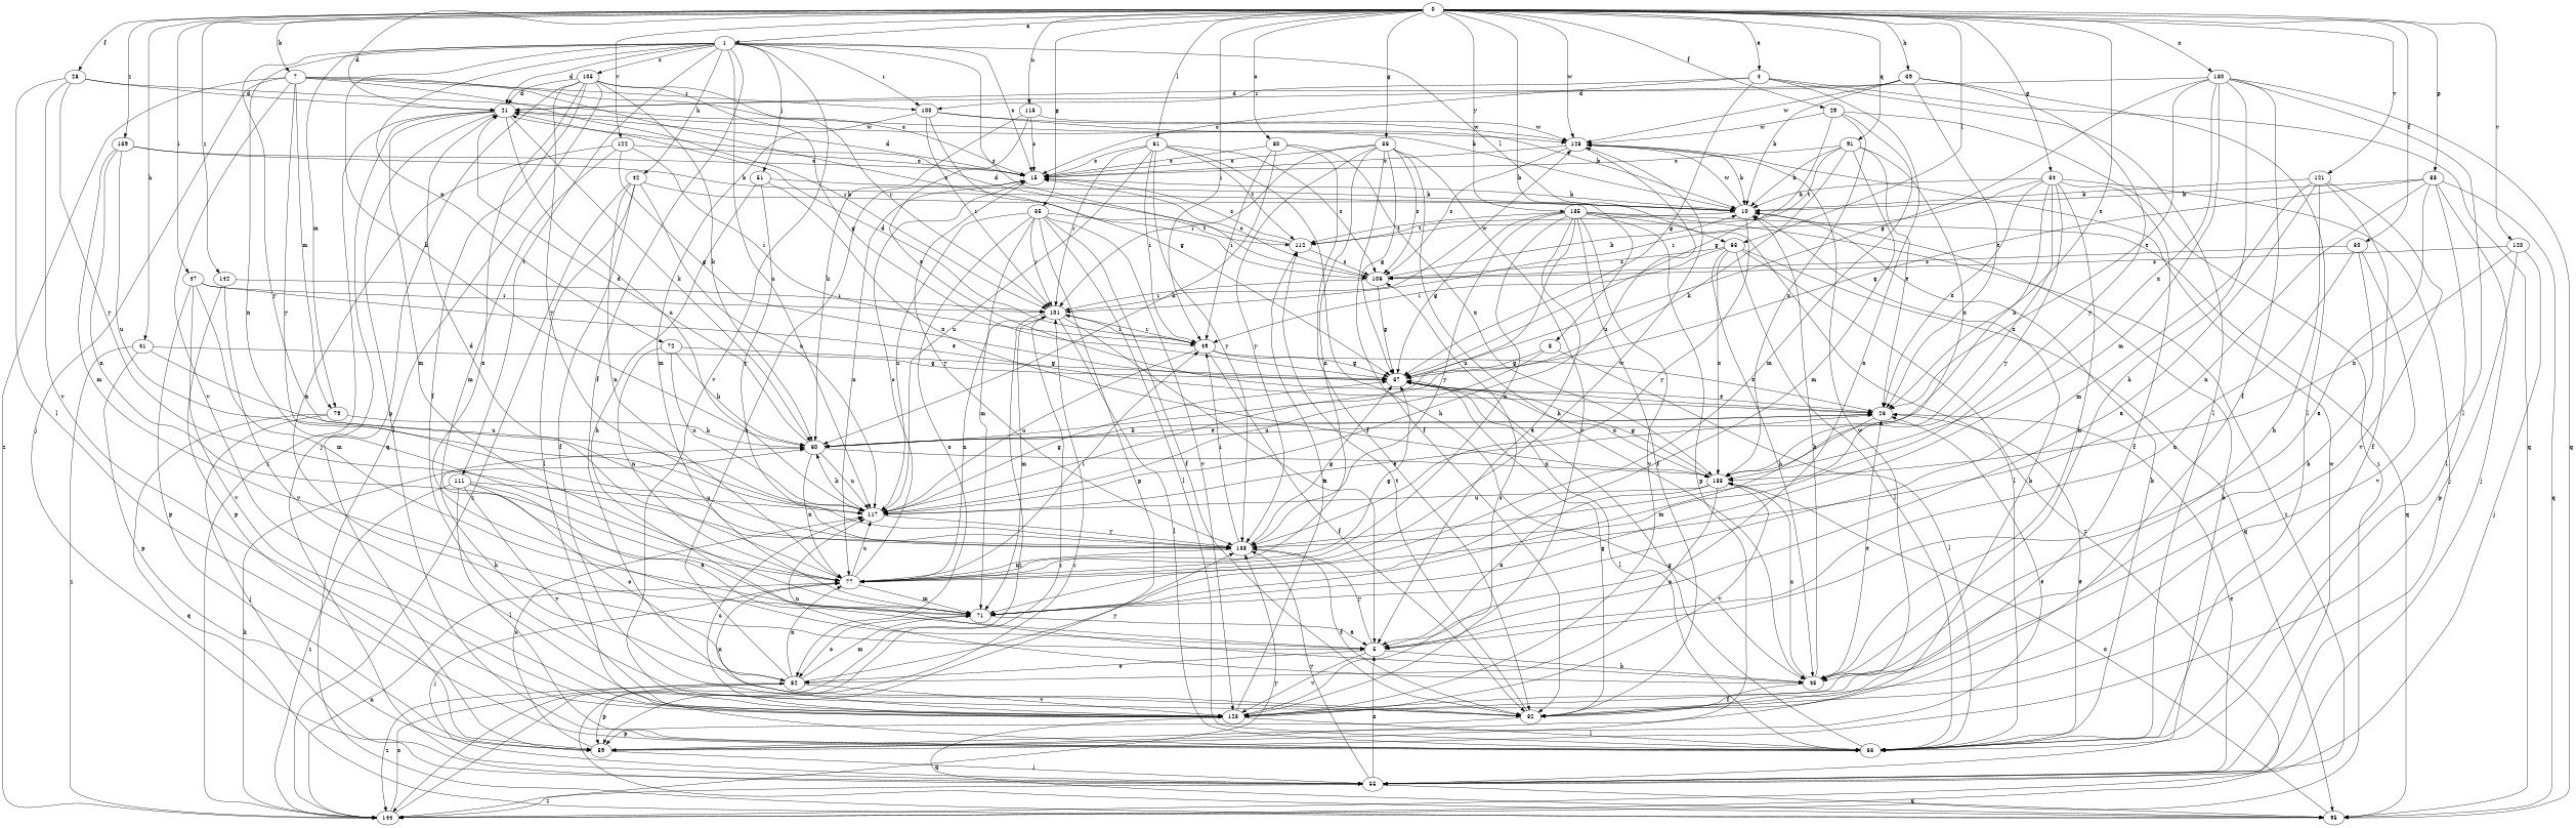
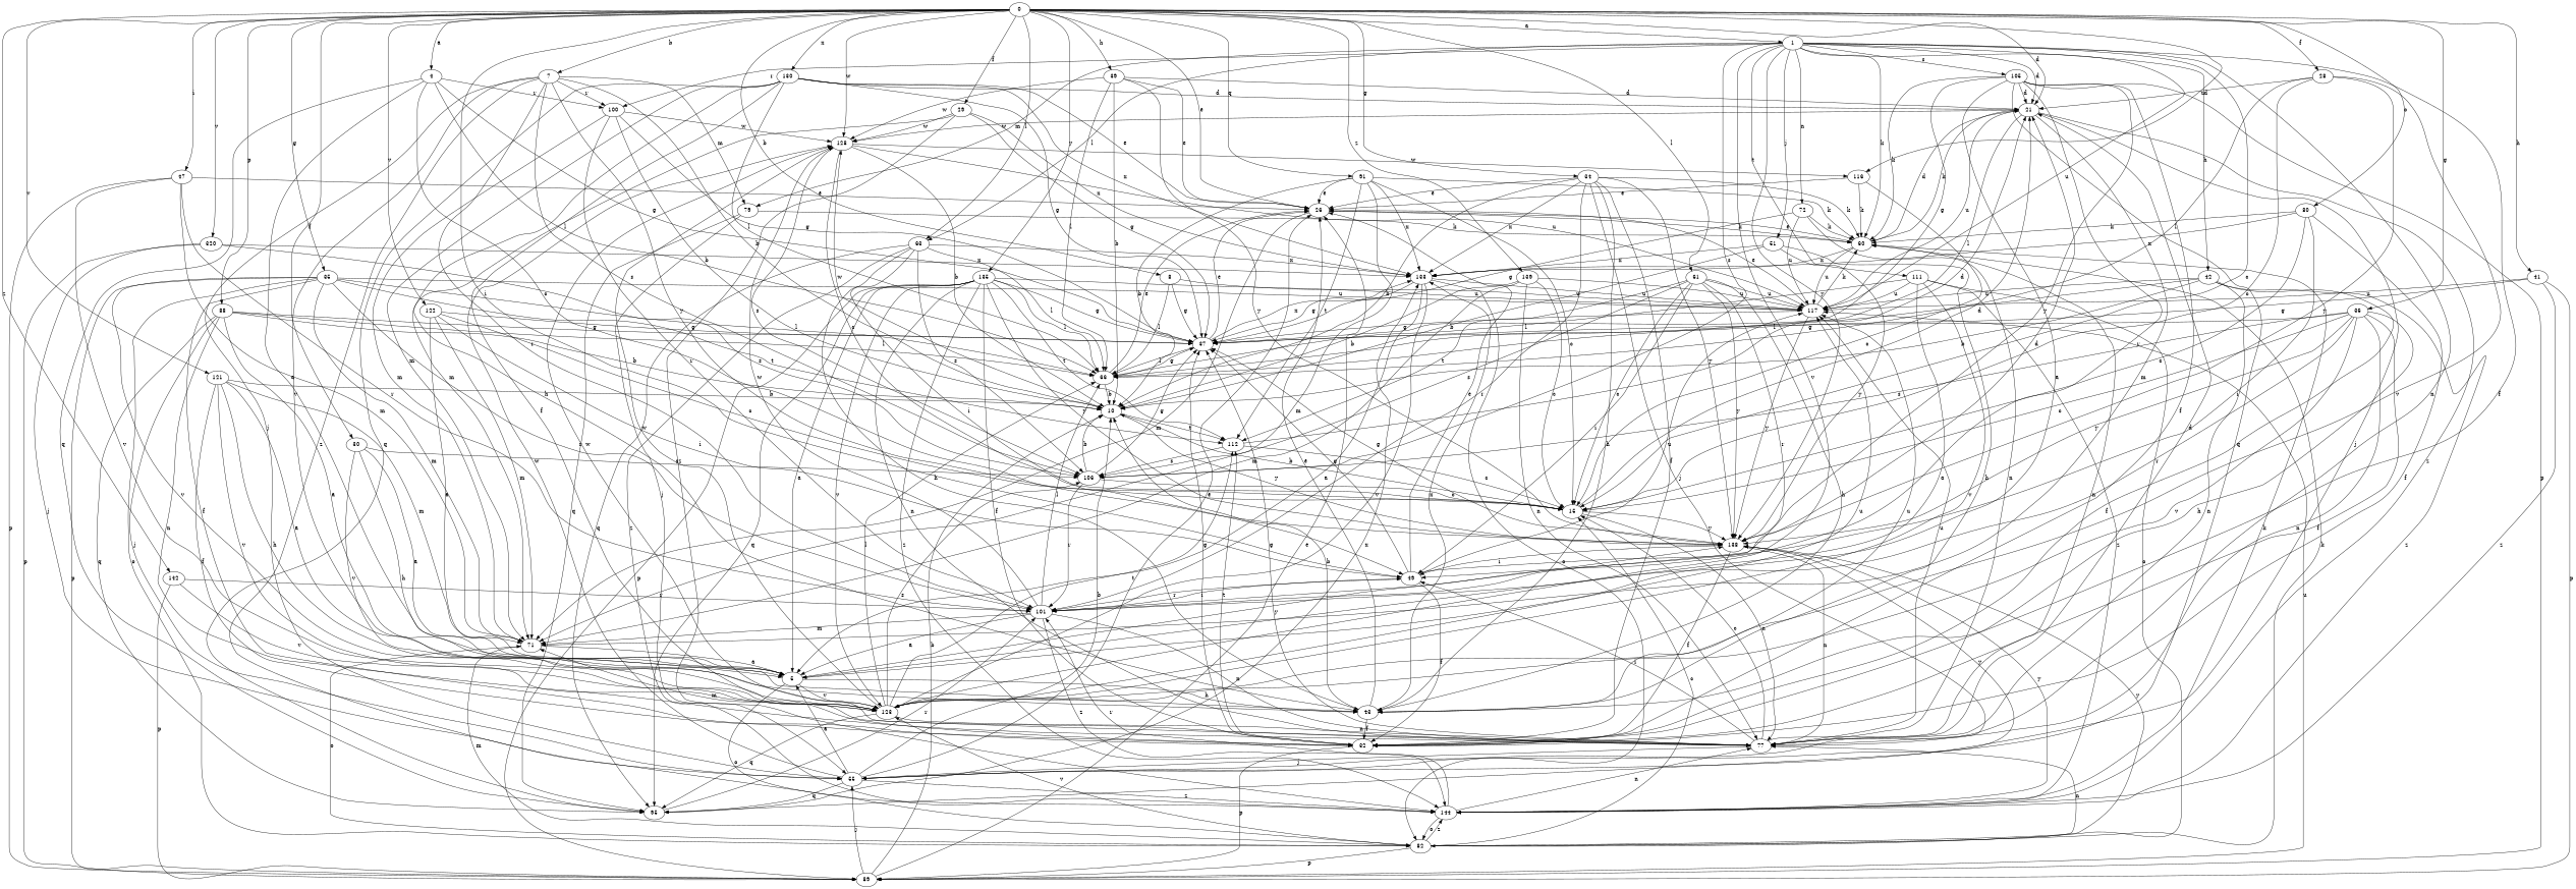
  strict digraph {
    0
    1
    4
    7
    8
    21
    26
    28
    29
    30
    34
    35
    36
    39
    41
    47
    49
    61
    63
    80
    88
    91
    116
-   120
+   120 [label=320]
    121
    122
    128
    130
    135
    139
    142
    15
    32
    42
    51
    60
    n37 [label=79]
    72
    77
    100
    105
    106
    111
    117
    123
    138
    5
    37
    66
    95
    10
    55
    101
    144
    71
    133
    43
    82
    112
    89
    0 -> 1 [label=a]
    0 -> 4 [label=a]
    0 -> 7 [label=b]
    0 -> 8 [label=b]
    0 -> 21 [label=d]
    0 -> 26 [label=e]
    0 -> 28 [label=f]
    0 -> 29 [label=f]
    0 -> 30 [label=f]
    0 -> 34 [label=g]
    0 -> 35 [label=g]
    0 -> 36 [label=g]
    0 -> 39 [label=h]
    0 -> 41 [label=h]
    0 -> 47 [label=i]
    0 -> 49 [label=i]
    0 -> 61 [label=l]
    0 -> 63 [label=l]
    0 -> 80 [label=o]
    0 -> 88 [label=p]
    0 -> 91 [label=q]
    0 -> 116 [label=u]
    0 -> 120 [label=v]
    0 -> 121 [label=v]
    0 -> 122 [label=v]
    0 -> 128 [label=w]
    0 -> 130 [label=x]
    0 -> 135 [label=y]
    0 -> 139 [label=z]
    0 -> 142 [label=z]
    1 -> 21 [label=d]
    1 -> 63 [label=l]
    1 -> 15 [label=c]
    1 -> 32 [label=f]
    1 -> 42 [label=h]
    1 -> 51 [label=j]
    1 -> 60 [label=k]
    1 -> n37 [label=m]
    1 -> 72 [label=n]
    1 -> 77 [label=n]
    1 -> 100 [label=r]
    1 -> 105 [label=s]
    1 -> 106 [label=s]
    1 -> 111 [label=t]
    1 -> 117 [label=u]
    1 -> 123 [label=v]
    1 -> 138 [label=y]
    4 -> 15 [label=c]
    4 -> 100 [label=r]
    4 -> 5 [label=a]
    4 -> 37 [label=g]
    4 -> 66 [label=l]
    4 -> 95 [label=q]
    7 -> n37 [label=m]
    7 -> 100 [label=r]
    7 -> 106 [label=s]
    7 -> 123 [label=v]
    7 -> 138 [label=y]
    7 -> 10 [label=b]
    7 -> 55 [label=j]
    7 -> 101 [label=r]
    7 -> 144 [label=z]
    8 -> 117 [label=u]
    8 -> 37 [label=g]
    8 -> 66 [label=l]
    21 -> 128 [label=w]
    21 -> 60 [label=k]
    21 -> 117 [label=u]
    21 -> 66 [label=l]
    21 -> 55 [label=j]
    21 -> 144 [label=z]
    21 -> 71 [label=m]
    26 -> 60 [label=k]
    26 -> 71 [label=m]
    28 -> 21 [label=d]
    28 -> 15 [label=c]
    28 -> 123 [label=v]
    28 -> 138 [label=y]
    28 -> 66 [label=l]
    29 -> 128 [label=w]
    29 -> 37 [label=g]
    29 -> 144 [label=z]
    29 -> 71 [label=m]
    29 -> 133 [label=x]
    30 -> 106 [label=s]
    30 -> 123 [label=v]
    30 -> 5 [label=a]
    30 -> 43 [label=h]
    34 -> 26 [label=e]
    34 -> 32 [label=f]
    34 -> 60 [label=k]
    34 -> 138 [label=y]
    34 -> 10 [label=b]
    34 -> 55 [label=j]
    34 -> 101 [label=r]
    34 -> 133 [label=x]
    34 -> 43 [label=h]
    35 -> 32 [label=f]
    35 -> 117 [label=u]
    35 -> 123 [label=v]
    35 -> 66 [label=l]
    35 -> 101 [label=r]
    35 -> 71 [label=m]
    35 -> 82 [label=o]
    35 -> 112 [label=t]
    35 -> 89 [label=p]
    36 -> 15 [label=c]
    36 -> 32 [label=f]
    36 -> 77 [label=n]
    36 -> 106 [label=s]
    36 -> 123 [label=v]
    36 -> 138 [label=y]
    36 -> 37 [label=g]
    36 -> 101 [label=r]
    36 -> 43 [label=h]
    39 -> 21 [label=d]
    39 -> 26 [label=e]
    39 -> 128 [label=w]
    39 -> 138 [label=y]
    39 -> 66 [label=l]
    39 -> 10 [label=b]
    41 -> 117 [label=u]
    41 -> 37 [label=g]
    41 -> 144 [label=z]
    41 -> 89 [label=p]
    47 -> 26 [label=e]
    47 -> 123 [label=v]
    47 -> 101 [label=r]
    47 -> 71 [label=m]
    47 -> 89 [label=p]
    49 -> 21 [label=d]
    49 -> 26 [label=e]
    49 -> 32 [label=f]
    49 -> 117 [label=u]
    49 -> 37 [label=g]
    49 -> 101 [label=r]
    61 -> 49 [label=i]
    61 -> 15 [label=c]
    61 -> 106 [label=s]
    61 -> 117 [label=u]
    61 -> 138 [label=y]
    61 -> 101 [label=r]
    61 -> 43 [label=h]
    61 -> 112 [label=t]
    63 -> 49 [label=i]
    63 -> 106 [label=s]
    63 -> 66 [label=l]
    63 -> 95 [label=q]
    63 -> 144 [label=z]
    63 -> 133 [label=x]
    63 -> 43 [label=h]
    80 -> 49 [label=i]
    80 -> 15 [label=c]
    80 -> 32 [label=f]
    80 -> 60 [label=k]
    80 -> 133 [label=x]
    88 -> 77 [label=n]
    88 -> 5 [label=a]
    88 -> 37 [label=g]
    88 -> 66 [label=l]
    88 -> 95 [label=q]
    88 -> 10 [label=b]
    88 -> 55 [label=j]
    91 -> 26 [label=e]
    91 -> 15 [label=c]
    91 -> 60 [label=k]
    91 -> 10 [label=b]
    91 -> 71 [label=m]
    91 -> 133 [label=x]
    91 -> 112 [label=t]
    116 -> 26 [label=e]
-   116 -> 128 [label=w]
+   128 -> 116 [label=w]
    116 -> 15 [label=c]
    116 -> 60 [label=k]
    120 -> 106 [label=s]
    120 -> 55 [label=j]
    120 -> 133 [label=x]
    120 -> 89 [label=p]
    121 -> 32 [label=f]
    121 -> 123 [label=v]
    121 -> 5 [label=a]
    121 -> 10 [label=b]
    121 -> 71 [label=m]
    121 -> 43 [label=h]
    122 -> 49 [label=i]
    122 -> 15 [label=c]
    122 -> 5 [label=a]
    122 -> 37 [label=g]
    122 -> 71 [label=m]
    128 -> 15 [label=c]
    128 -> 106 [label=s]
    128 -> 117 [label=u]
    128 -> 10 [label=b]
    130 -> 21 [label=d]
    130 -> 26 [label=e]
    130 -> 32 [label=f]
    130 -> 37 [label=g]
    130 -> 66 [label=l]
    130 -> 95 [label=q]
    130 -> 71 [label=m]
    130 -> 133 [label=x]
    130 -> 43 [label=h]
    135 -> 32 [label=f]
    135 -> 77 [label=n]
    135 -> 117 [label=u]
    135 -> 123 [label=v]
    135 -> 138 [label=y]
    135 -> 5 [label=a]
    135 -> 37 [label=g]
    135 -> 66 [label=l]
    135 -> 95 [label=q]
    135 -> 144 [label=z]
    135 -> 112 [label=t]
    135 -> 89 [label=p]
    139 -> 15 [label=c]
    139 -> 77 [label=n]
    139 -> 117 [label=u]
    139 -> 10 [label=b]
    139 -> 71 [label=m]
    142 -> 123 [label=v]
    142 -> 101 [label=r]
    142 -> 89 [label=p]
    15 -> 21 [label=d]
    15 -> 77 [label=n]
    15 -> 138 [label=y]
    15 -> 10 [label=b]
    32 -> 37 [label=g]
    32 -> 112 [label=t]
    32 -> 89 [label=p]
    42 -> 32 [label=f]
    42 -> 77 [label=n]
    42 -> 117 [label=u]
    42 -> 66 [label=l]
    42 -> 10 [label=b]
    42 -> 144 [label=z]
    51 -> 138 [label=y]
    51 -> 10 [label=b]
    51 -> 133 [label=x]
    51 -> 43 [label=h]
    60 -> 21 [label=d]
    60 -> 26 [label=e]
    60 -> 77 [label=n]
    60 -> 117 [label=u]
    60 -> 133 [label=x]
    n37 -> 60 [label=k]
    n37 -> 95 [label=q]
    n37 -> 55 [label=j]
    72 -> 60 [label=k]
    72 -> 77 [label=n]
    72 -> 117 [label=u]
    72 -> 37 [label=g]
    77 -> 21 [label=d]
    77 -> 49 [label=i]
    77 -> 128 [label=w]
    77 -> 15 [label=c]
    77 -> 117 [label=u]
    77 -> 37 [label=g]
    77 -> 55 [label=j]
    77 -> 71 [label=m]
    100 -> 128 [label=w]
    100 -> 37 [label=g]
    100 -> 10 [label=b]
    100 -> 101 [label=r]
    100 -> 71 [label=m]
    105 -> 21 [label=d]
    105 -> 32 [label=f]
    105 -> 60 [label=k]
    105 -> 138 [label=y]
    105 -> 5 [label=a]
    105 -> 37 [label=g]
    105 -> 95 [label=q]
    105 -> 101 [label=r]
    105 -> 89 [label=p]
    106 -> 15 [label=c]
    106 -> 37 [label=g]
    106 -> 10 [label=b]
    106 -> 101 [label=r]
    111 -> 117 [label=u]
    111 -> 123 [label=v]
    111 -> 5 [label=a]
    111 -> 66 [label=l]
    111 -> 144 [label=z]
    111 -> 82 [label=o]
    117 -> 26 [label=e]
    117 -> 60 [label=k]
    117 -> 138 [label=y]
    117 -> 37 [label=g]
    123 -> 128 [label=w]
    123 -> 77 [label=n]
    123 -> 106 [label=s]
    123 -> 117 [label=u]
    123 -> 66 [label=l]
    123 -> 95 [label=q]
    123 -> 112 [label=t]
    138 -> 49 [label=i]
    138 -> 32 [label=f]
    138 -> 77 [label=n]
    138 -> 37 [label=g]
    5 -> 123 [label=v]
    5 -> 138 [label=y]
    5 -> 43 [label=h]
    5 -> 82 [label=o]
    37 -> 26 [label=e]
    37 -> 66 [label=l]
    37 -> 133 [label=x]
    66 -> 26 [label=e]
    66 -> 37 [label=g]
    66 -> 10 [label=b]
    95 -> 101 [label=r]
    95 -> 133 [label=x]
    10 -> 128 [label=w]
    10 -> 138 [label=y]
    10 -> 112 [label=t]
    55 -> 26 [label=e]
    55 -> 128 [label=w]
    55 -> 138 [label=y]
    55 -> 5 [label=a]
    55 -> 95 [label=q]
    55 -> 10 [label=b]
    55 -> 144 [label=z]
    101 -> 49 [label=i]
    101 -> 128 [label=w]
    101 -> 77 [label=n]
    101 -> 5 [label=a]
    101 -> 66 [label=l]
    101 -> 144 [label=z]
    101 -> 71 [label=m]
    144 -> 60 [label=k]
    144 -> 77 [label=n]
    144 -> 138 [label=y]
    144 -> 101 [label=r]
    144 -> 82 [label=o]
    71 -> 5 [label=a]
    71 -> 82 [label=o]
    133 -> 117 [label=u]
    133 -> 123 [label=v]
    133 -> 5 [label=a]
    133 -> 37 [label=g]
    133 -> 82 [label=o]
    43 -> 26 [label=e]
    43 -> 32 [label=f]
    43 -> 117 [label=u]
    43 -> 10 [label=b]
    43 -> 133 [label=x]
    82 -> 15 [label=c]
    82 -> 60 [label=k]
    82 -> 77 [label=n]
    82 -> 123 [label=v]
    82 -> 138 [label=y]
    82 -> 144 [label=z]
    82 -> 71 [label=m]
    82 -> 89 [label=p]
    112 -> 21 [label=d]
    112 -> 15 [label=c]
    112 -> 106 [label=s]
    89 -> 26 [label=e]
    89 -> 117 [label=u]
    89 -> 10 [label=b]
    89 -> 55 [label=j]
  }
